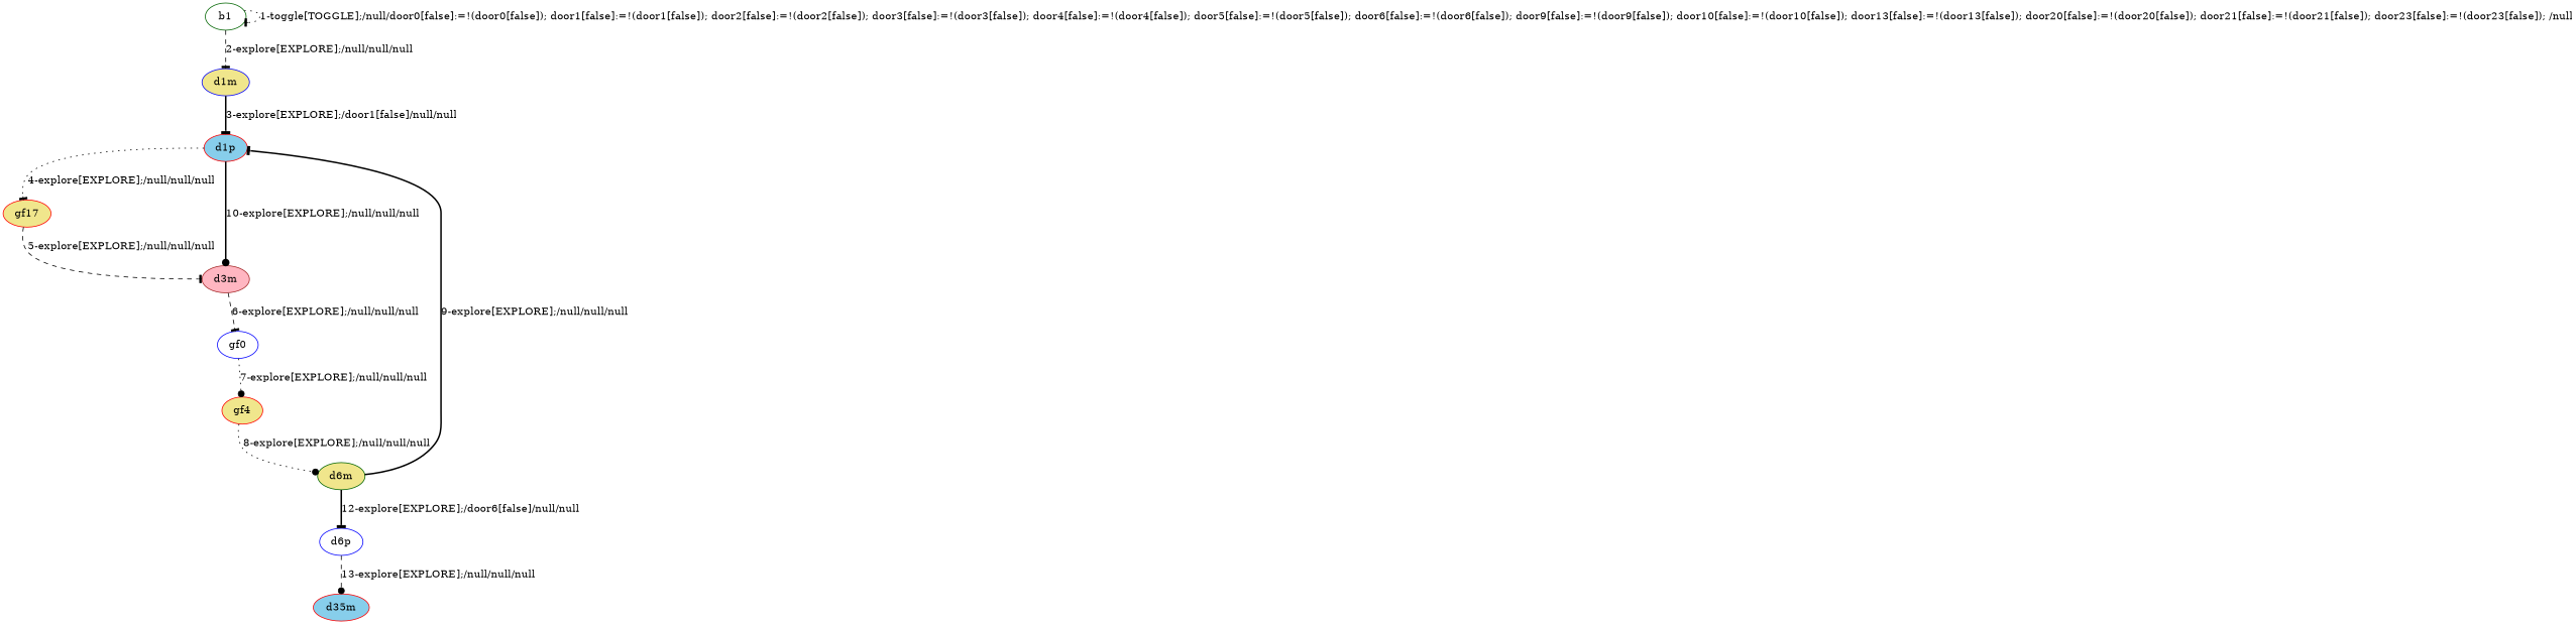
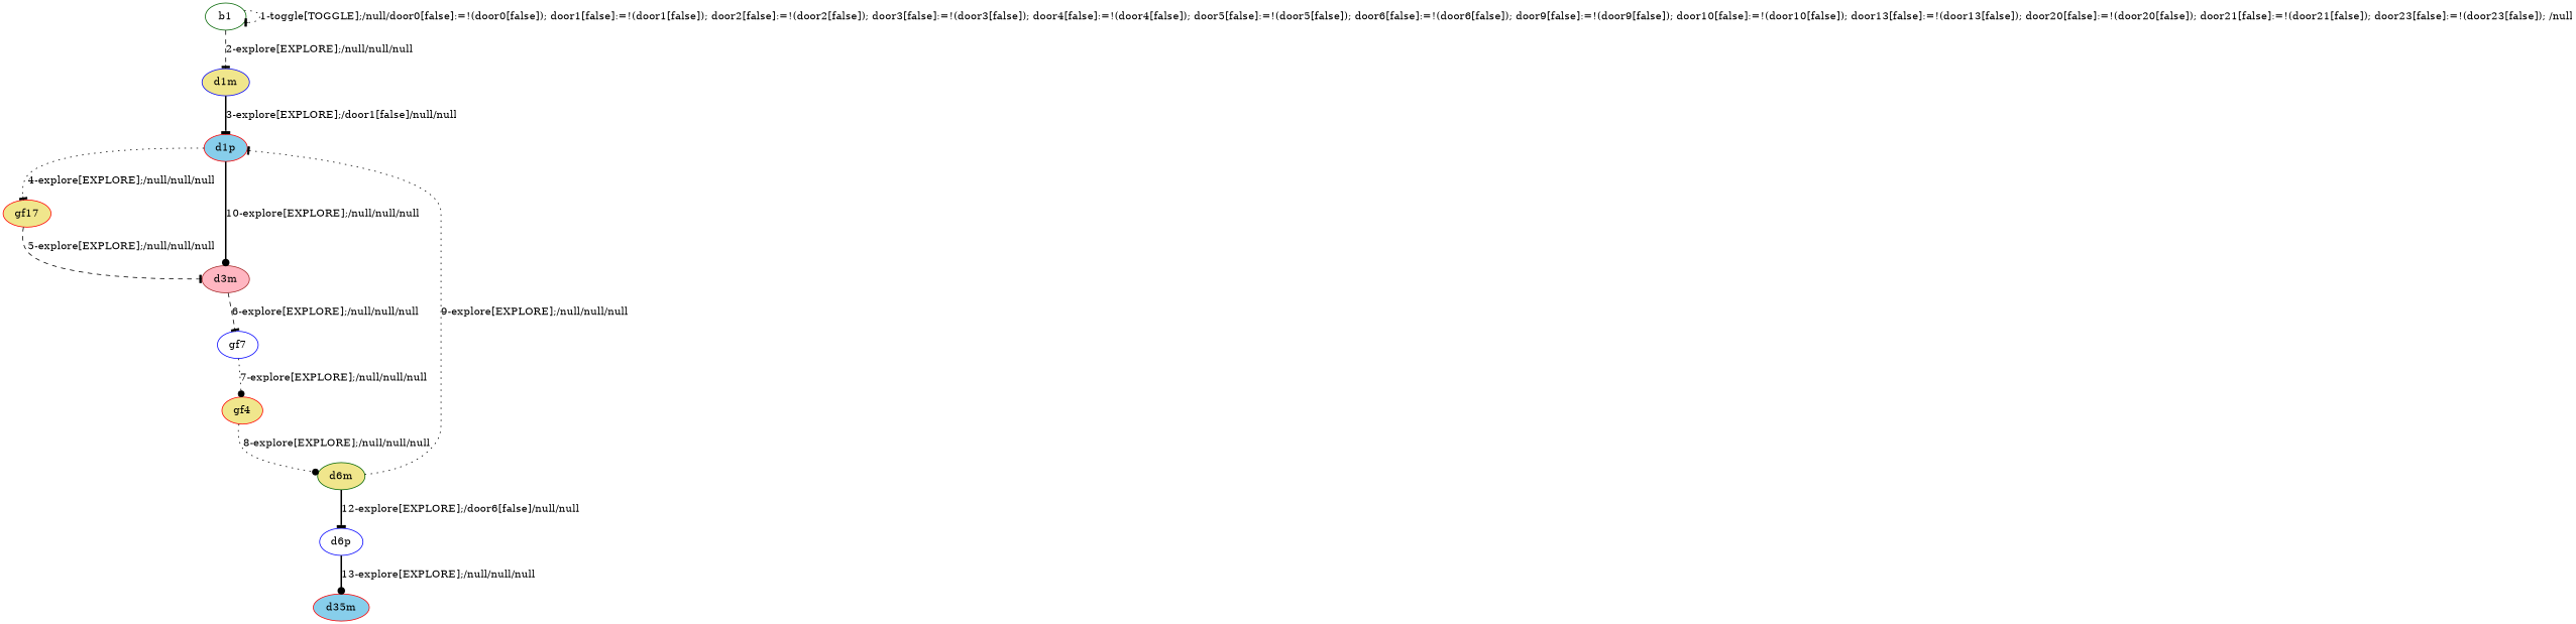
  digraph {
    node [color=red fillcolor=khaki style=filled]
    edge [arrowhead=tee style=bold]
    b1 [color=darkgreen fillcolor=white]
    d1m [color=blue]
    d1p [fillcolor=skyblue]
    gf17
    d3m [color=brown fillcolor=lightpink]
-   gf0 [color=blue fillcolor=white]
+   gf0 [color=blue fillcolor=white label=gf7]
    gf4
    d6m [color=darkgreen]
    d6p [color=blue fillcolor=white]
    d35m [fillcolor=skyblue]
    b1 -> b1 [label="1-toggle[TOGGLE];/null/door0[false]:=!(door0[false]); door1[false]:=!(door1[false]); door2[false]:=!(door2[false]); door3[false]:=!(door3[false]); door4[false]:=!(door4[false]); door5[false]:=!(door5[false]); door6[false]:=!(door6[false]); door9[false]:=!(door9[false]); door10[false]:=!(door10[false]); door13[false]:=!(door13[false]); door20[false]:=!(door20[false]); door21[false]:=!(door21[false]); door23[false]:=!(door23[false]); /null" style=dotted]
    b1 -> d1m [label="2-explore[EXPLORE];/null/null/null" style=dashed]
    d1m -> d1p [label="3-explore[EXPLORE];/door1[false]/null/null"]
    d1p -> gf17 [label="4-explore[EXPLORE];/null/null/null" style=dotted]
    d1p -> d3m [arrowhead=dot label="10-explore[EXPLORE];/null/null/null"]
    gf17 -> d3m [label="5-explore[EXPLORE];/null/null/null" style=dashed]
    d3m -> gf0 [label="6-explore[EXPLORE];/null/null/null" style=dashed]
    gf0 -> gf4 [arrowhead=dot label="7-explore[EXPLORE];/null/null/null" style=dotted]
    gf4 -> d6m [arrowhead=dot label="8-explore[EXPLORE];/null/null/null" style=dotted]
-   d6m -> d1p [label="9-explore[EXPLORE];/null/null/null"]
+   d6m -> d1p [label="9-explore[EXPLORE];/null/null/null" style=dotted]
    d6m -> d6p [label="12-explore[EXPLORE];/door6[false]/null/null"]
-   d6p -> d35m [arrowhead=dot label="13-explore[EXPLORE];/null/null/null" style=dashed]
+   d6p -> d35m [arrowhead=dot label="13-explore[EXPLORE];/null/null/null"]
  }
